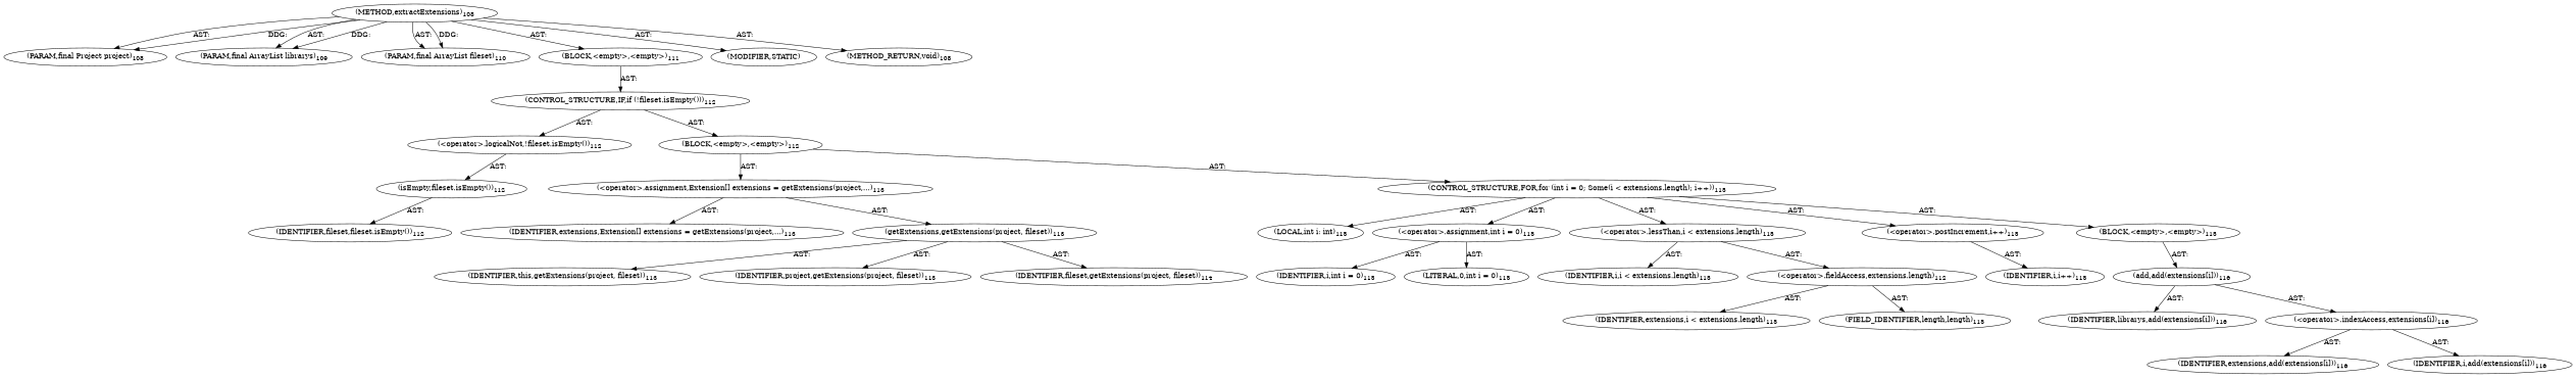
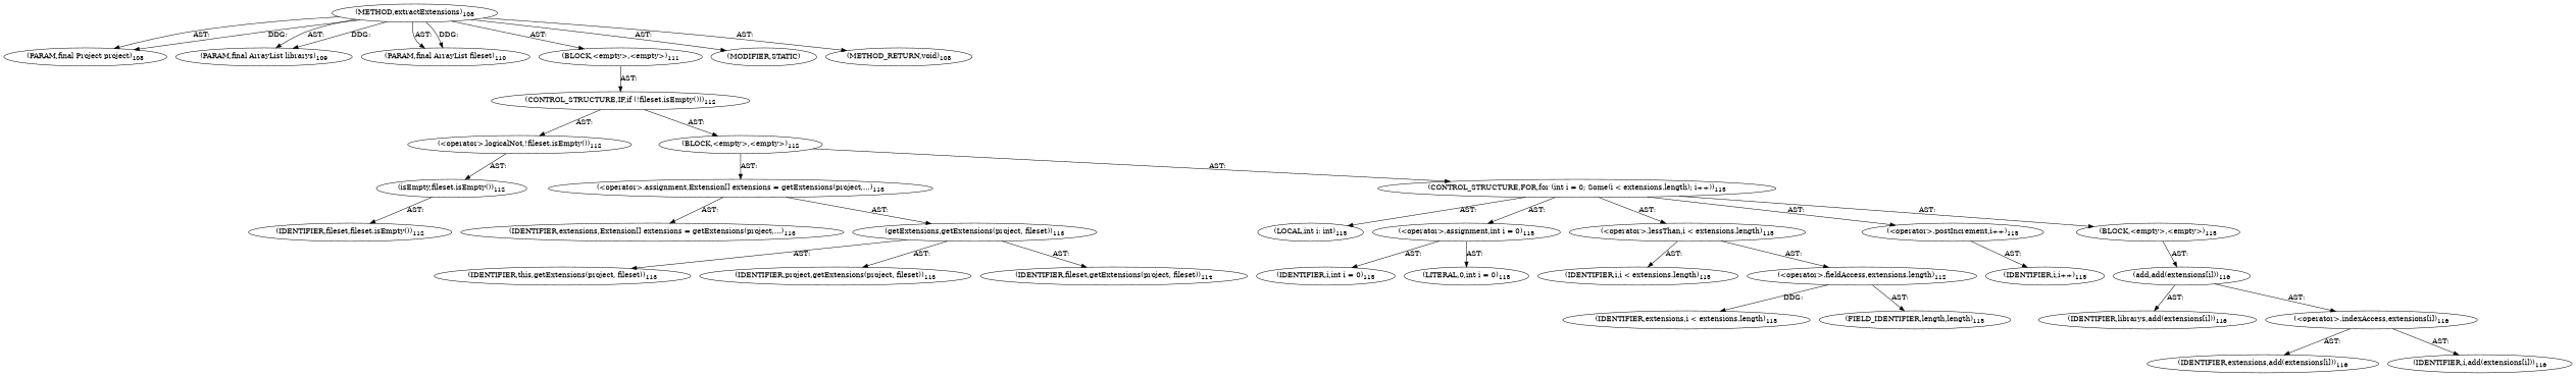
  digraph {
    n1 [label=<(METHOD,extractExtensions)<SUB>108</SUB>>]
    n2 [label=<(PARAM,final Project project)<SUB>108</SUB>>]
    n3 [label=<(PARAM,final ArrayList librarys)<SUB>109</SUB>>]
    n4 [label=<(PARAM,final ArrayList fileset)<SUB>110</SUB>>]
    n5 [label=<(BLOCK,&lt;empty&gt;,&lt;empty&gt;)<SUB>111</SUB>>]
    n6 [label=<(MODIFIER,STATIC)>]
    n7 [label=<(METHOD_RETURN,void)<SUB>108</SUB>>]
    n8 [label=<(CONTROL_STRUCTURE,IF,if (!fileset.isEmpty()))<SUB>112</SUB>>]
    n9 [label=<(&lt;operator&gt;.logicalNot,!fileset.isEmpty())<SUB>112</SUB>>]
    n10 [label=<(BLOCK,&lt;empty&gt;,&lt;empty&gt;)<SUB>112</SUB>>]
    n11 [label=<(isEmpty,fileset.isEmpty())<SUB>112</SUB>>]
    n12 [label=<(&lt;operator&gt;.assignment,Extension[] extensions = getExtensions(project,...)<SUB>113</SUB>>]
    n13 [label=<(CONTROL_STRUCTURE,FOR,for (int i = 0; Some(i &lt; extensions.length); i++))<SUB>115</SUB>>]
    n14 [label=<(IDENTIFIER,fileset,fileset.isEmpty())<SUB>112</SUB>>]
    n15 [label=<(IDENTIFIER,extensions,Extension[] extensions = getExtensions(project,...)<SUB>113</SUB>>]
    n16 [label=<(getExtensions,getExtensions(project, fileset))<SUB>113</SUB>>]
    n17 [label=<(LOCAL,int i: int)<SUB>115</SUB>>]
    n18 [label=<(&lt;operator&gt;.assignment,int i = 0)<SUB>115</SUB>>]
    n19 [label=<(&lt;operator&gt;.lessThan,i &lt; extensions.length)<SUB>115</SUB>>]
    n20 [label=<(&lt;operator&gt;.postIncrement,i++)<SUB>115</SUB>>]
    n21 [label=<(BLOCK,&lt;empty&gt;,&lt;empty&gt;)<SUB>115</SUB>>]
    n22 [label=<(IDENTIFIER,this,getExtensions(project, fileset))<SUB>113</SUB>>]
    n23 [label=<(IDENTIFIER,project,getExtensions(project, fileset))<SUB>113</SUB>>]
    n24 [label=<(IDENTIFIER,fileset,getExtensions(project, fileset))<SUB>114</SUB>>]
    n25 [label=<(IDENTIFIER,i,int i = 0)<SUB>115</SUB>>]
    n26 [label=<(LITERAL,0,int i = 0)<SUB>115</SUB>>]
    n27 [label=<(IDENTIFIER,i,i &lt; extensions.length)<SUB>115</SUB>>]
    n28 [label=<(&lt;operator&gt;.fieldAccess,extensions.length)<SUB>112</SUB>>]
    n29 [label=<(IDENTIFIER,i,i++)<SUB>115</SUB>>]
    n30 [label=<(add,add(extensions[i]))<SUB>116</SUB>>]
    n31 [label=<(IDENTIFIER,extensions,i &lt; extensions.length)<SUB>115</SUB>>]
    n32 [label=<(FIELD_IDENTIFIER,length,length)<SUB>115</SUB>>]
    n33 [label=<(IDENTIFIER,librarys,add(extensions[i]))<SUB>116</SUB>>]
    n34 [label=<(&lt;operator&gt;.indexAccess,extensions[i])<SUB>116</SUB>>]
    n35 [label=<(IDENTIFIER,extensions,add(extensions[i]))<SUB>116</SUB>>]
    n36 [label=<(IDENTIFIER,i,add(extensions[i]))<SUB>116</SUB>>]
    n1 -> n2 [label="AST: "]
    n1 -> n2 [label="DDG: "]
    n1 -> n3 [label="AST: "]
    n1 -> n3 [label="DDG: "]
    n1 -> n4 [label="AST: "]
    n1 -> n4 [label="DDG: "]
    n1 -> n5 [label="AST: "]
    n1 -> n6 [label="AST: "]
    n1 -> n7 [label="AST: "]
    n5 -> n8 [label="AST: "]
    n8 -> n9 [label="AST: "]
    n8 -> n10 [label="AST: "]
    n9 -> n11 [label="AST: "]
    n10 -> n12 [label="AST: "]
    n10 -> n13 [label="AST: "]
    n11 -> n14 [label="AST: "]
    n12 -> n15 [label="AST: "]
    n12 -> n16 [label="AST: "]
    n13 -> n17 [label="AST: "]
    n13 -> n18 [label="AST: "]
    n13 -> n19 [label="AST: "]
    n13 -> n20 [label="AST: "]
    n13 -> n21 [label="AST: "]
    n16 -> n22 [label="AST: "]
    n16 -> n23 [label="AST: "]
    n16 -> n24 [label="AST: "]
    n18 -> n25 [label="AST: "]
    n18 -> n26 [label="AST: "]
    n19 -> n27 [label="AST: "]
    n19 -> n28 [label="AST: "]
    n20 -> n29 [label="AST: "]
    n21 -> n30 [label="AST: "]
-   n28 -> n31 [label="AST: "]
+   n28 -> n31 [label="DDG: "]
    n28 -> n32 [label="AST: "]
    n30 -> n33 [label="AST: "]
    n30 -> n34 [label="AST: "]
    n34 -> n35 [label="AST: "]
    n34 -> n36 [label="AST: "]
  }
